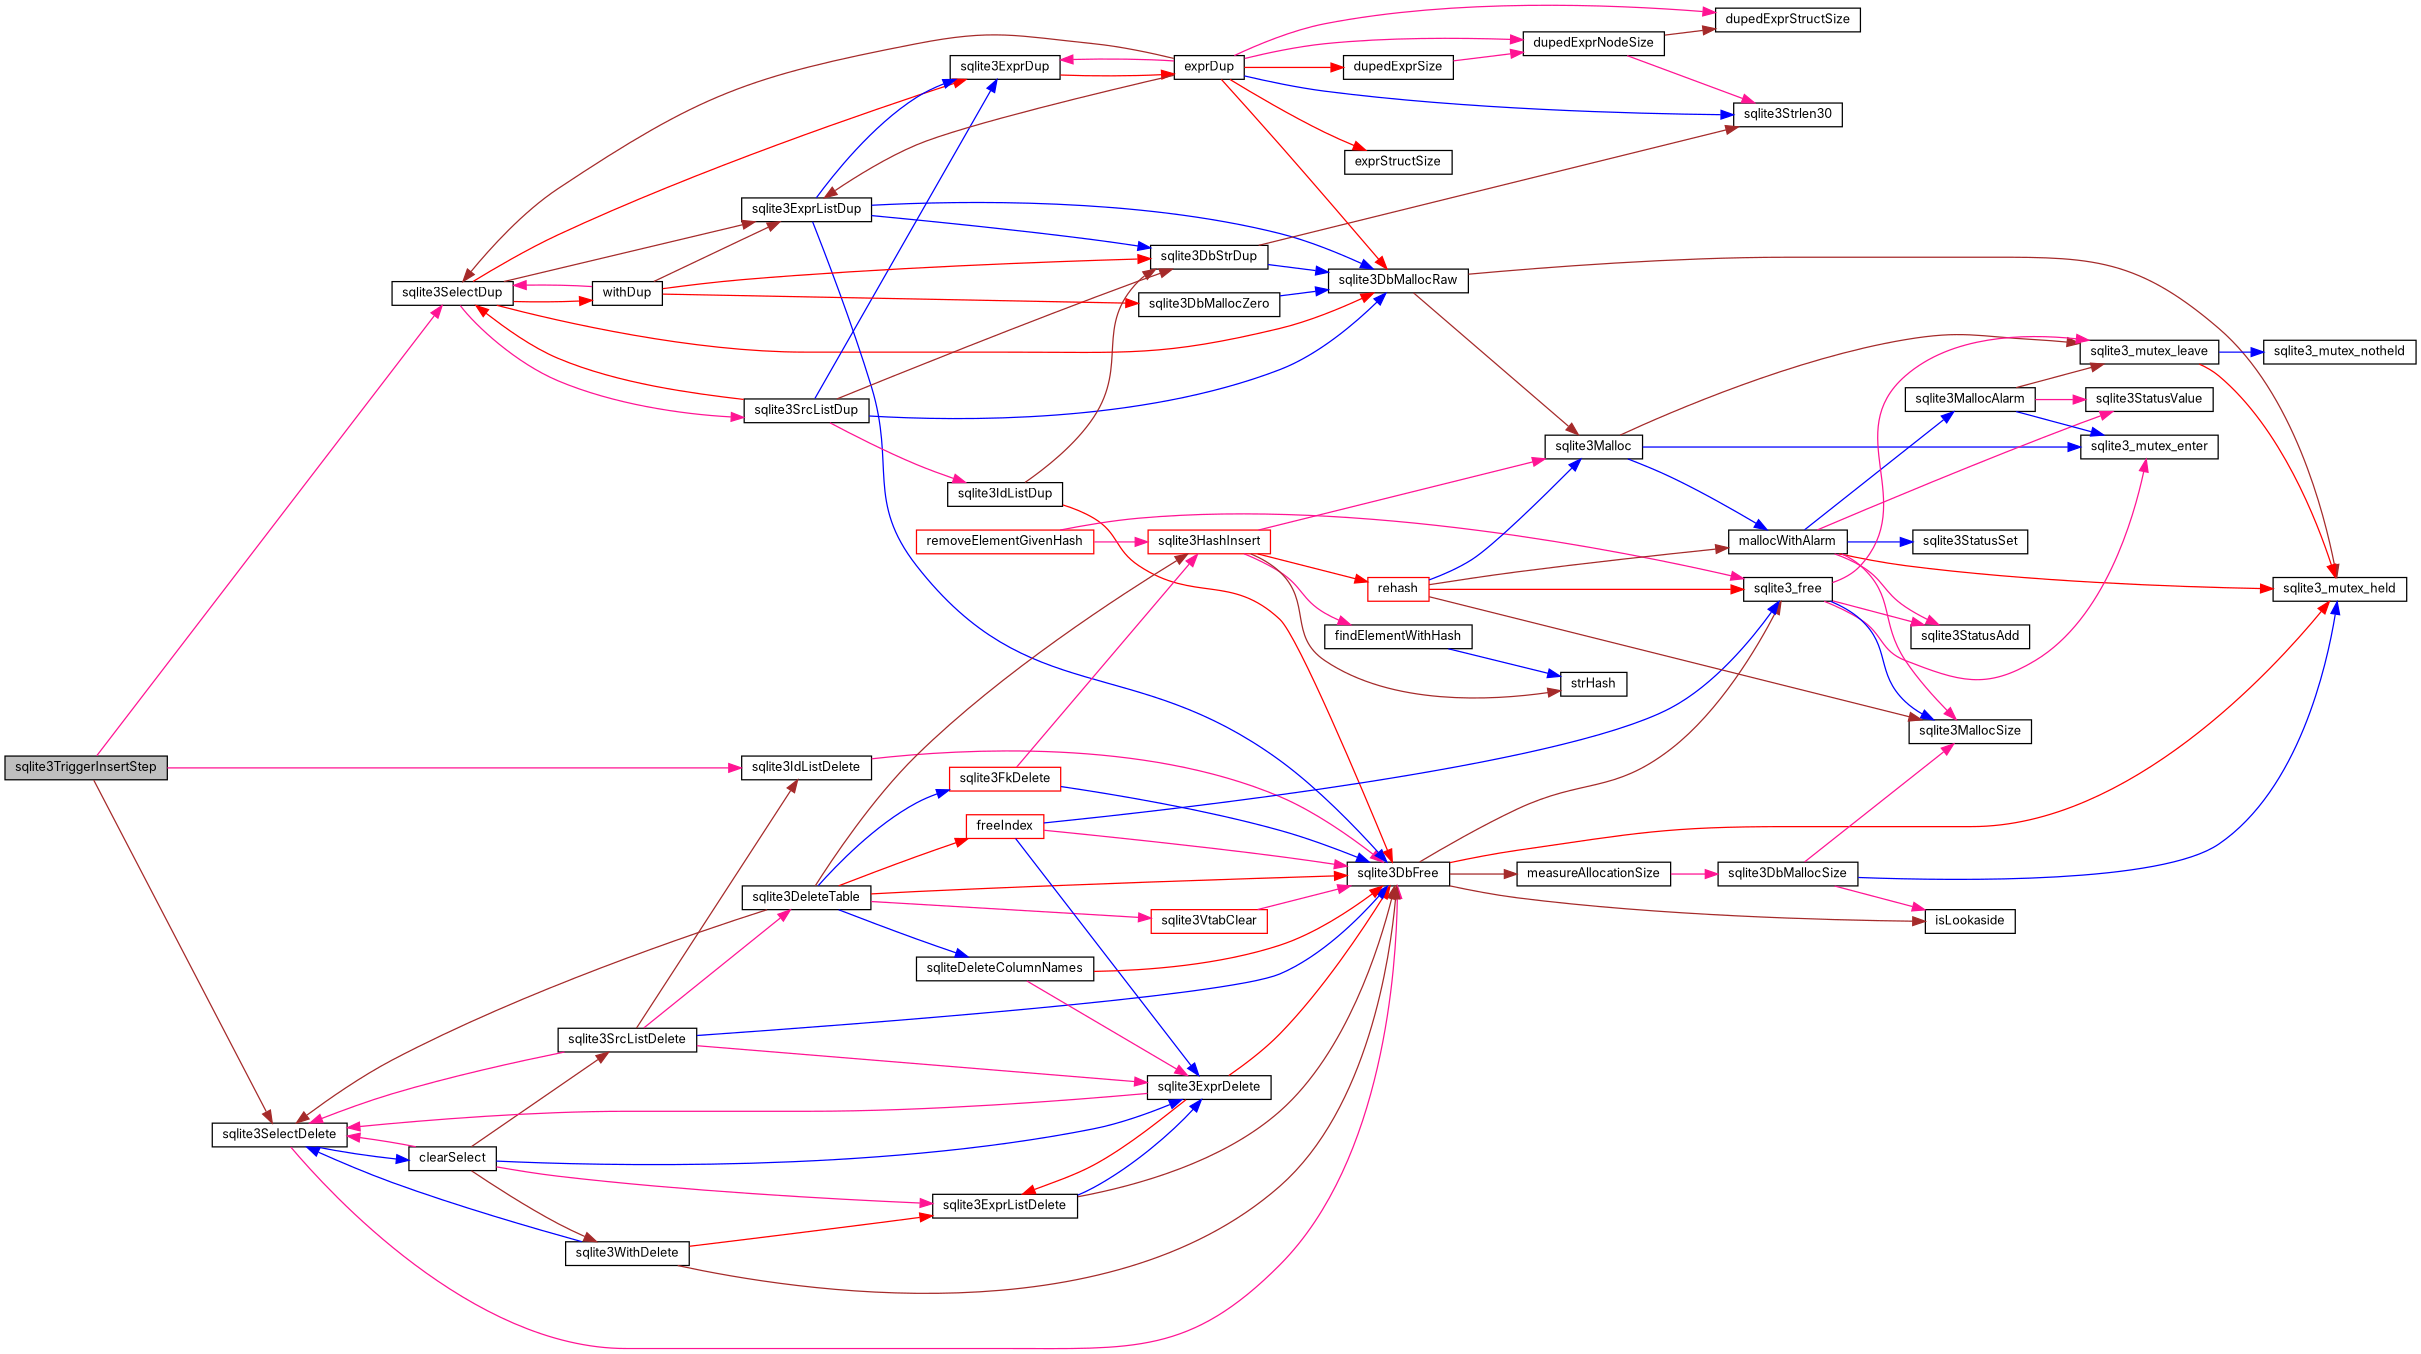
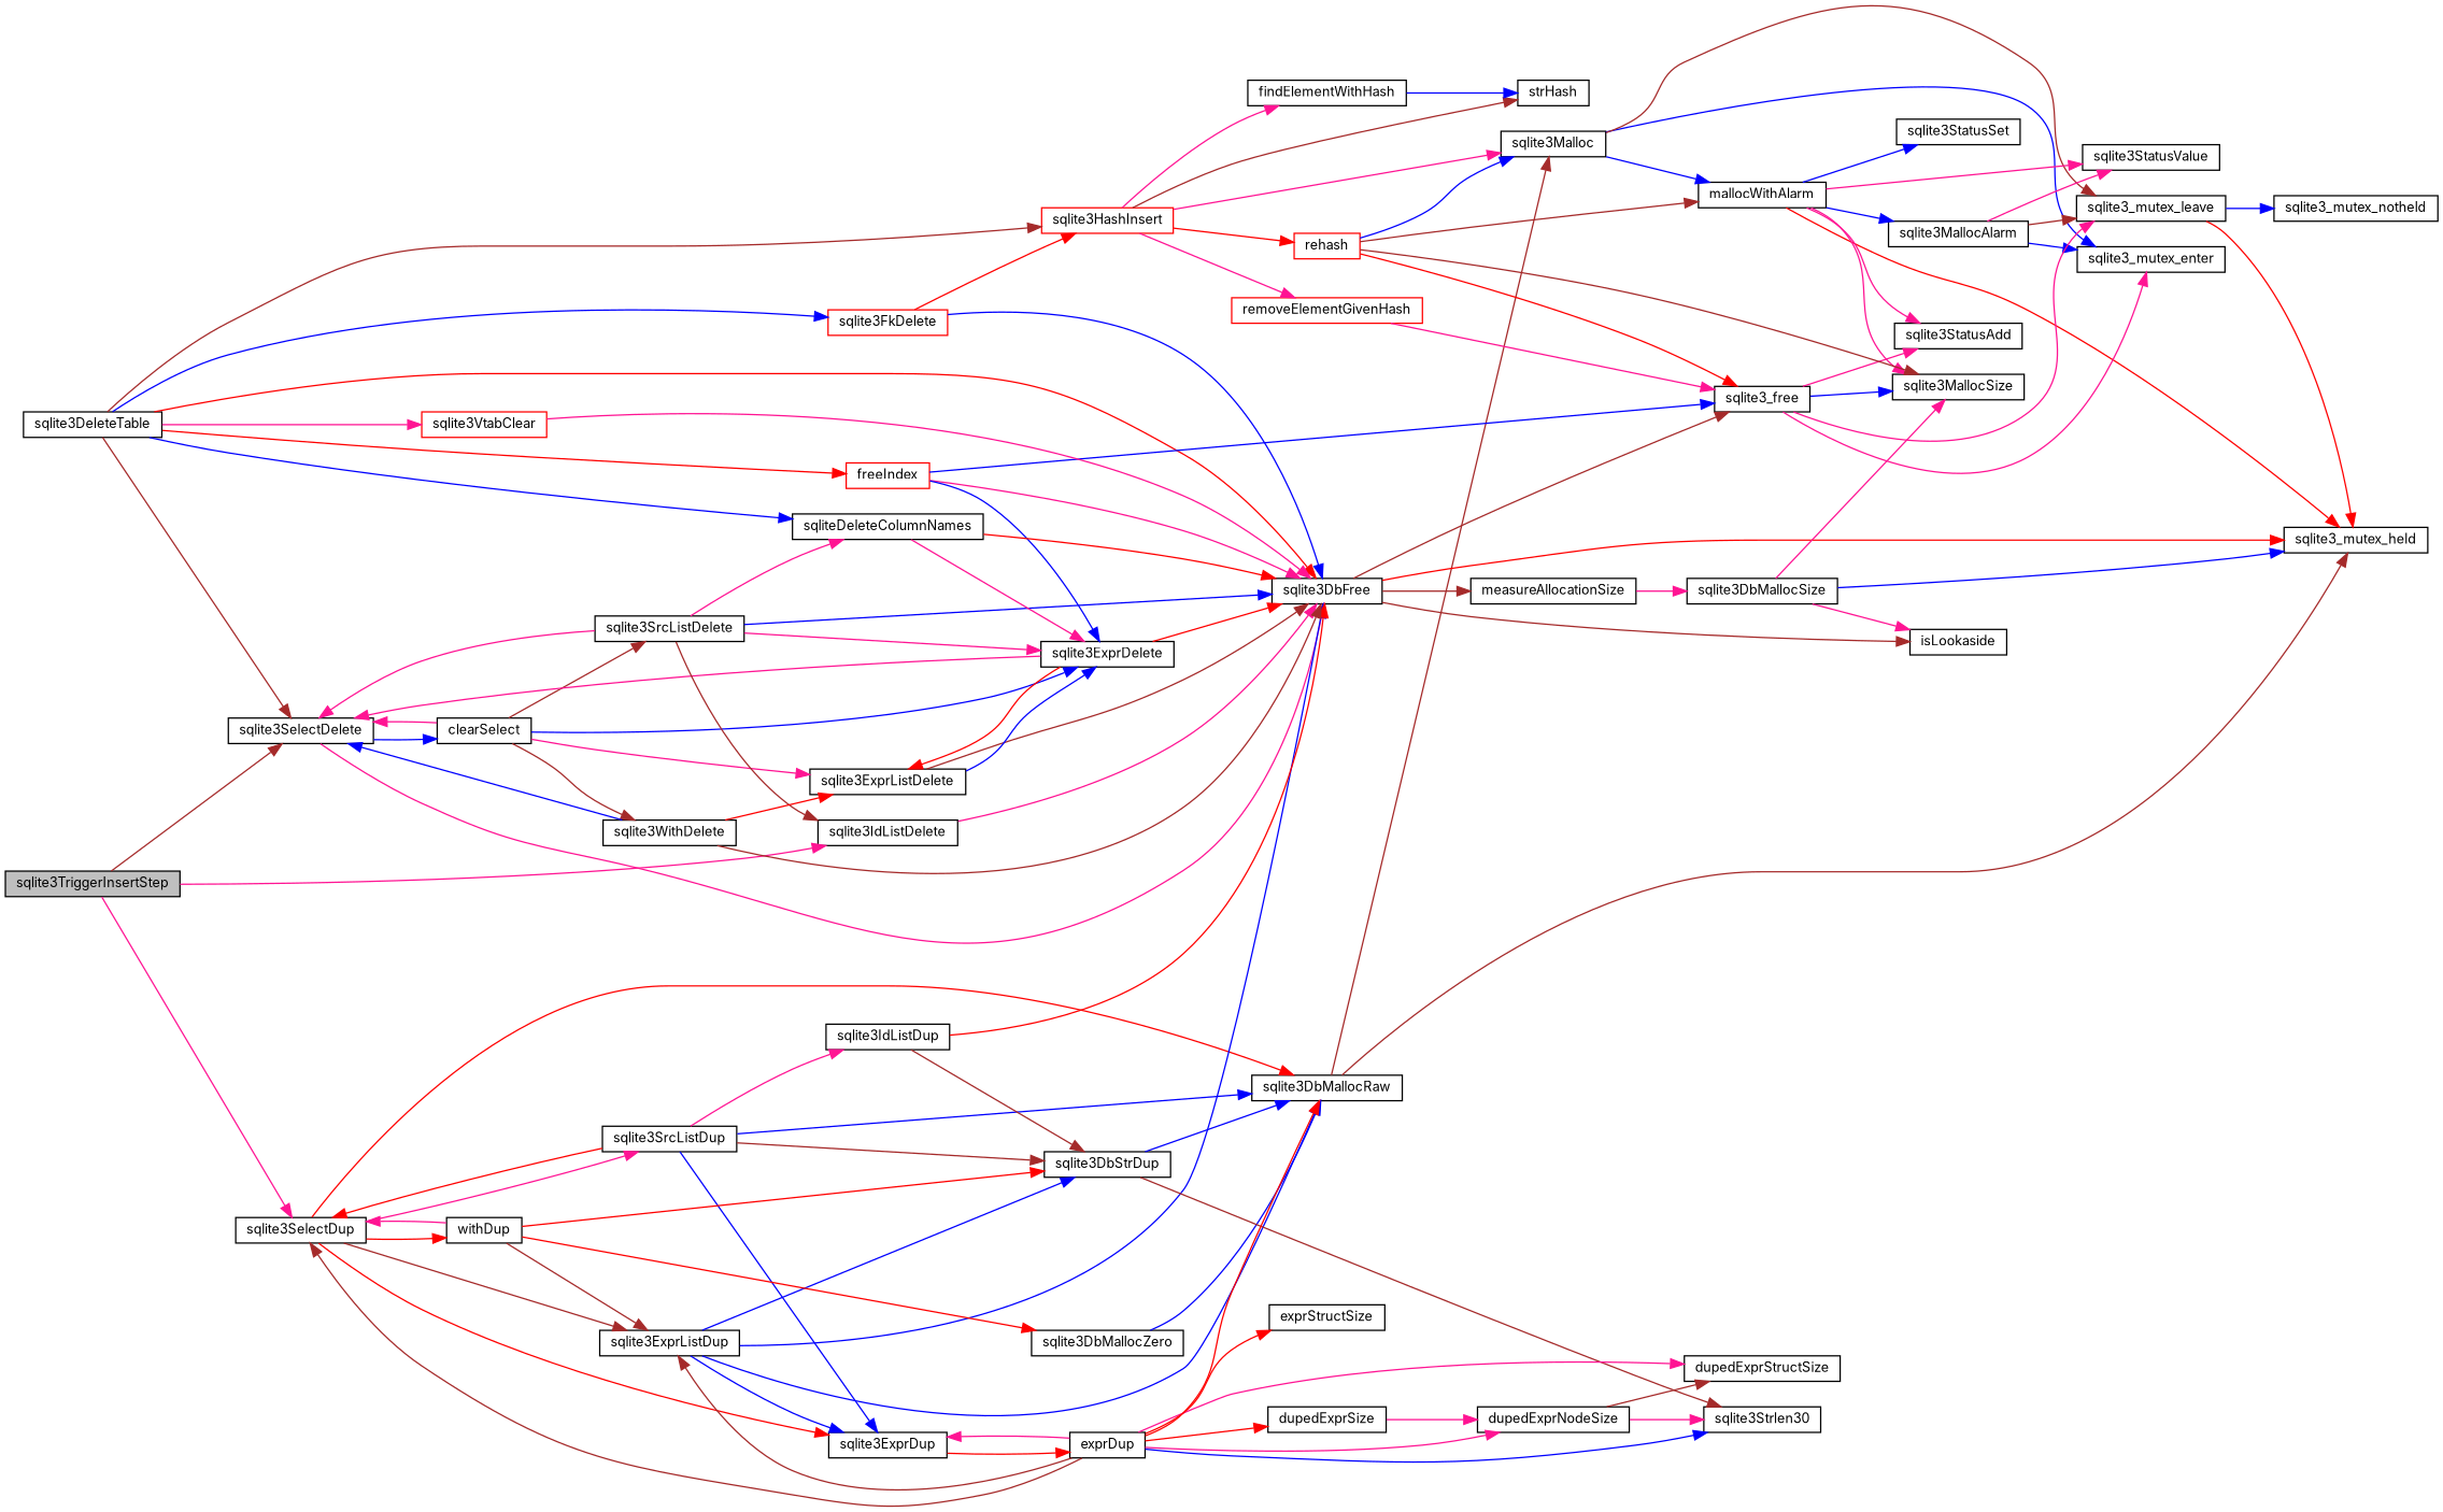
  digraph {
    fontname=Inter
    rankdir=LR
    node [color=black fillcolor=white fontname=Inter fontsize=10 shape=record style=filled]
    edge [color=deeppink fontname=Inter fontsize=10 labelfontname=FreeSans labelfontsize=10 style=solid]
    n1 [fillcolor=grey75 fontcolor=black height=0.2 label=sqlite3TriggerInsertStep width=0.4]
    n2 [height=0.2 label=sqlite3SelectDup width=0.4]
    n3 [height=0.2 label=sqlite3IdListDelete width=0.4]
    n4 [height=0.2 label=sqlite3SelectDelete width=0.4]
    n5 [height=0.2 label=sqlite3DbMallocRaw width=0.4]
    n6 [height=0.2 label=sqlite3ExprListDup width=0.4]
    n7 [height=0.2 label=sqlite3ExprDup width=0.4]
    n8 [height=0.2 label=sqlite3SrcListDup width=0.4]
    n9 [height=0.2 label=withDup width=0.4]
    n10 [height=0.2 label=sqlite3DbFree width=0.4]
    n11 [height=0.2 label=clearSelect width=0.4]
    n12 [height=0.2 label=sqlite3DbMallocZero width=0.4]
    n13 [height=0.2 label=sqlite3_mutex_held width=0.4]
    n14 [height=0.2 label=sqlite3Malloc width=0.4]
    n15 [height=0.2 label=sqlite3_mutex_enter width=0.4]
    n16 [height=0.2 label=mallocWithAlarm width=0.4]
    n17 [height=0.2 label=sqlite3_mutex_leave width=0.4]
    n18 [height=0.2 label=sqlite3StatusSet width=0.4]
    n19 [height=0.2 label=sqlite3StatusValue width=0.4]
    n20 [height=0.2 label=sqlite3MallocAlarm width=0.4]
    n21 [height=0.2 label=sqlite3MallocSize width=0.4]
    n22 [height=0.2 label=sqlite3StatusAdd width=0.4]
    n23 [height=0.2 label=sqlite3_mutex_notheld width=0.4]
    n24 [height=0.2 label=sqlite3DbStrDup width=0.4]
    n25 [height=0.2 label=exprDup width=0.4]
    n26 [height=0.2 label=sqlite3IdListDup width=0.4]
    n27 [height=0.2 label=measureAllocationSize width=0.4]
    n28 [height=0.2 label=isLookaside width=0.4]
    n29 [height=0.2 label=sqlite3_free width=0.4]
    n30 [height=0.2 label=sqlite3Strlen30 width=0.4]
    n31 [height=0.2 label=sqlite3DbMallocSize width=0.4]
    n32 [height=0.2 label=dupedExprSize width=0.4]
    n33 [height=0.2 label=dupedExprNodeSize width=0.4]
    n34 [height=0.2 label=dupedExprStructSize width=0.4]
    n35 [height=0.2 label=exprStructSize width=0.4]
    n36 [height=0.2 label=sqlite3ExprListDelete width=0.4]
    n37 [height=0.2 label=sqlite3ExprDelete width=0.4]
    n38 [height=0.2 label=sqlite3SrcListDelete width=0.4]
    n39 [height=0.2 label=sqlite3WithDelete width=0.4]
    n40 [height=0.2 label=sqlite3DeleteTable width=0.4]
    n41 [color=red height=0.2 label=sqlite3HashInsert width=0.4]
    n42 [color=red height=0.2 label=freeIndex width=0.4]
    n43 [color=red height=0.2 label=sqlite3FkDelete width=0.4]
    n44 [height=0.2 label=sqliteDeleteColumnNames width=0.4]
    n45 [color=red height=0.2 label=sqlite3VtabClear width=0.4]
    n46 [height=0.2 label=findElementWithHash width=0.4]
    n47 [height=0.2 label=strHash width=0.4]
    n48 [color=red height=0.2 label=removeElementGivenHash width=0.4]
    n49 [color=red height=0.2 label=rehash width=0.4]
    n1 -> n2
    n1 -> n3
    n1 -> n4 [color=brown]
    n2 -> n5 [color=red]
    n2 -> n6 [color=brown]
    n2 -> n7 [color=red]
    n2 -> n8
    n2 -> n9 [color=red]
    n3 -> n10
    n4 -> n10
    n4 -> n11 [color=blue]
    n5 -> n13 [color=brown]
    n5 -> n14 [color=brown]
    n6 -> n5 [color=blue]
    n6 -> n7 [color=blue]
    n6 -> n10 [color=blue]
    n6 -> n24 [color=blue]
    n7 -> n25 [color=red]
    n8 -> n2 [color=red]
    n8 -> n5 [color=blue]
    n8 -> n7 [color=blue]
    n8 -> n24 [color=brown]
    n8 -> n26
    n9 -> n2
    n9 -> n6 [color=brown]
    n9 -> n12 [color=red]
    n9 -> n24 [color=red]
    n10 -> n13 [color=red]
    n10 -> n27 [color=brown]
    n10 -> n28 [color=brown]
    n10 -> n29 [color=brown]
    n11 -> n4
    n11 -> n36
    n11 -> n37 [color=blue]
    n11 -> n38 [color=brown]
    n11 -> n39 [color=brown]
    n12 -> n5 [color=blue]
    n14 -> n15 [color=blue]
    n14 -> n16 [color=blue]
    n14 -> n17 [color=brown]
    n16 -> n13 [color=red]
    n16 -> n18 [color=blue]
    n16 -> n19
    n16 -> n20 [color=blue]
    n16 -> n21
    n16 -> n22
    n17 -> n13 [color=red]
    n17 -> n23 [color=blue]
    n20 -> n15 [color=blue]
    n20 -> n17 [color=brown]
    n20 -> n19
    n24 -> n5 [color=blue]
    n24 -> n30 [color=brown]
    n25 -> n2 [color=brown]
    n25 -> n5 [color=red]
    n25 -> n6 [color=brown]
    n25 -> n7
    n25 -> n30 [color=blue]
    n25 -> n32 [color=red]
    n25 -> n33
    n25 -> n34
    n25 -> n35 [color=red]
    n26 -> n10 [color=red]
    n26 -> n24 [color=brown]
    n27 -> n31
    n29 -> n15
    n29 -> n17
    n29 -> n21 [color=blue]
    n29 -> n22
    n31 -> n13 [color=blue]
    n31 -> n21
    n31 -> n28
    n32 -> n33
    n33 -> n30
    n33 -> n34 [color=brown]
    n36 -> n10 [color=brown]
    n36 -> n37 [color=blue]
    n37 -> n4
    n37 -> n10 [color=red]
    n37 -> n36 [color=red]
    n38 -> n3 [color=brown]
    n38 -> n4
    n38 -> n10 [color=blue]
    n38 -> n37
-   n38 -> n40
+   n38 -> n44
    n39 -> n4 [color=blue]
    n39 -> n10 [color=brown]
    n39 -> n36 [color=red]
    n40 -> n4 [color=brown]
    n40 -> n10 [color=red]
    n40 -> n41 [color=brown]
    n40 -> n42 [color=red]
    n40 -> n43 [color=blue]
    n40 -> n44 [color=blue]
    n40 -> n45
    n41 -> n14
    n41 -> n46
    n41 -> n47 [color=brown]
-   n48 -> n41
+   n41 -> n48
    n41 -> n49 [color=red]
    n42 -> n10
    n42 -> n29 [color=blue]
    n42 -> n37 [color=blue]
    n43 -> n10 [color=blue]
-   n43 -> n41
+   n43 -> n41 [color=red]
    n44 -> n10 [color=red]
    n44 -> n37
    n45 -> n10
    n46 -> n47 [color=blue]
    n48 -> n29
    n49 -> n14 [color=blue]
    n49 -> n16 [color=brown]
    n49 -> n21 [color=brown]
    n49 -> n29 [color=red]
  }
